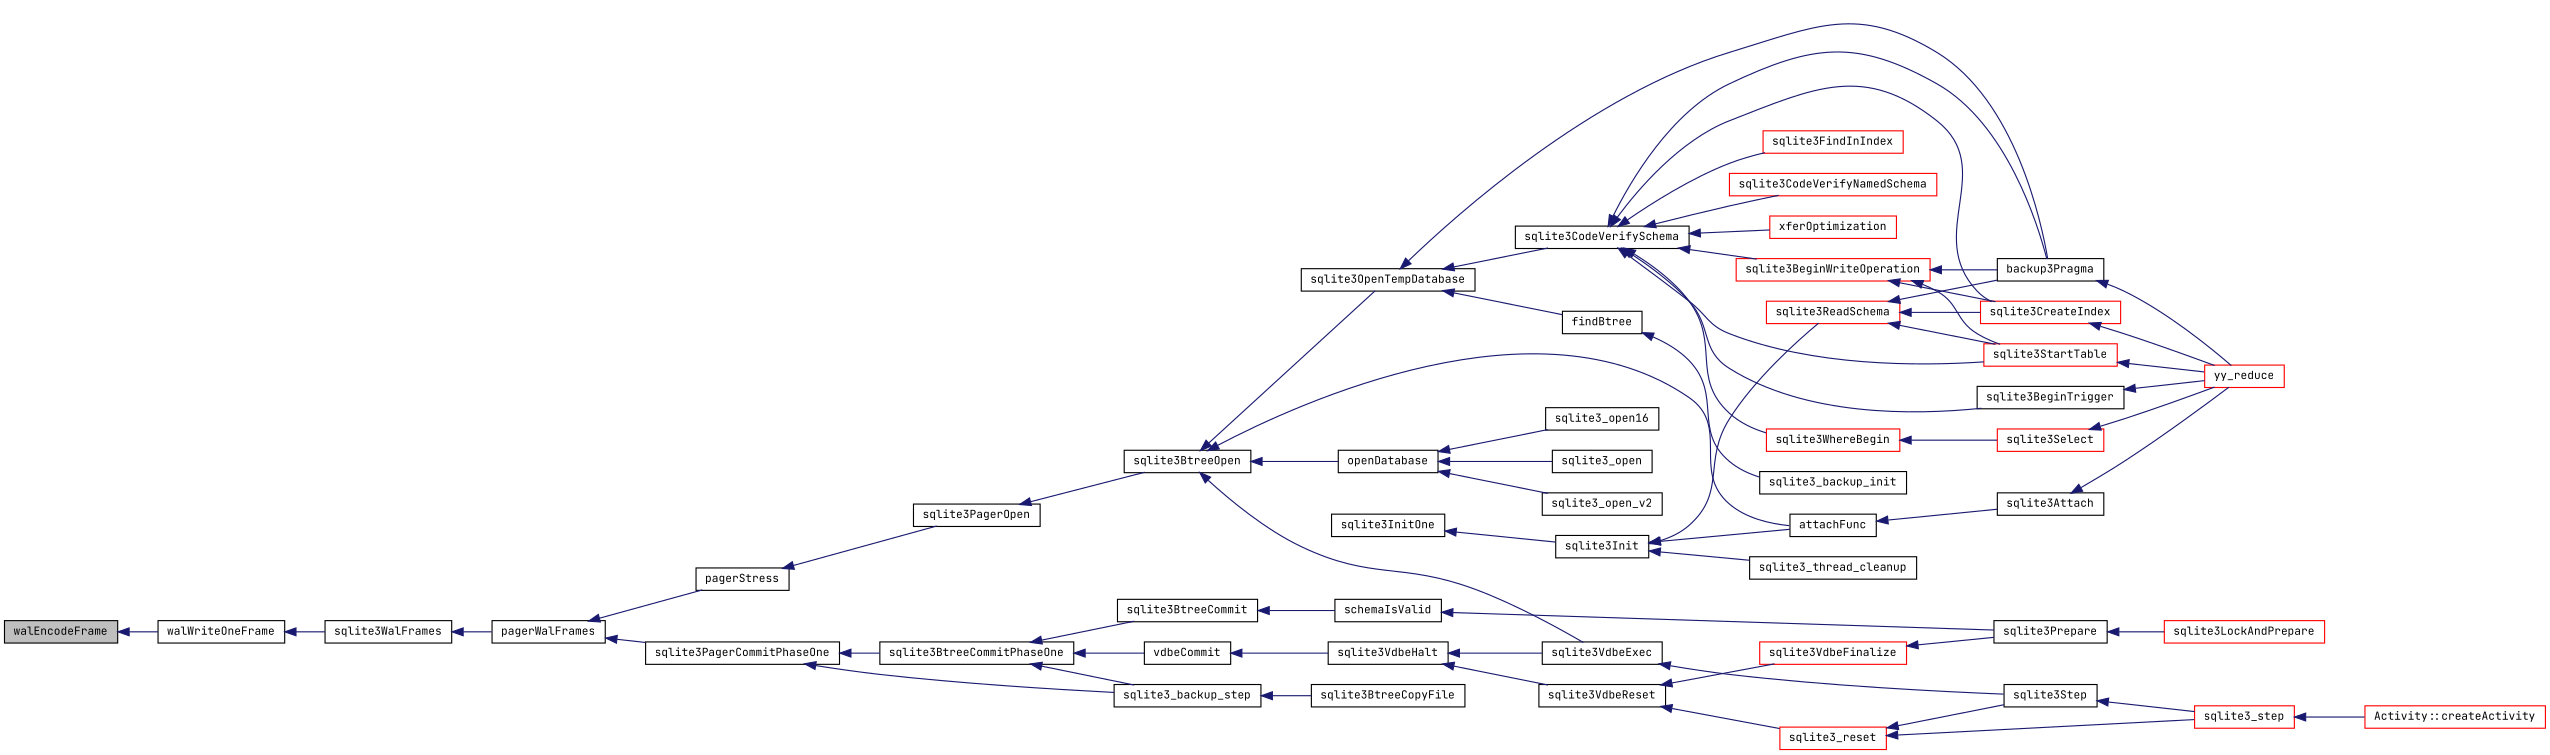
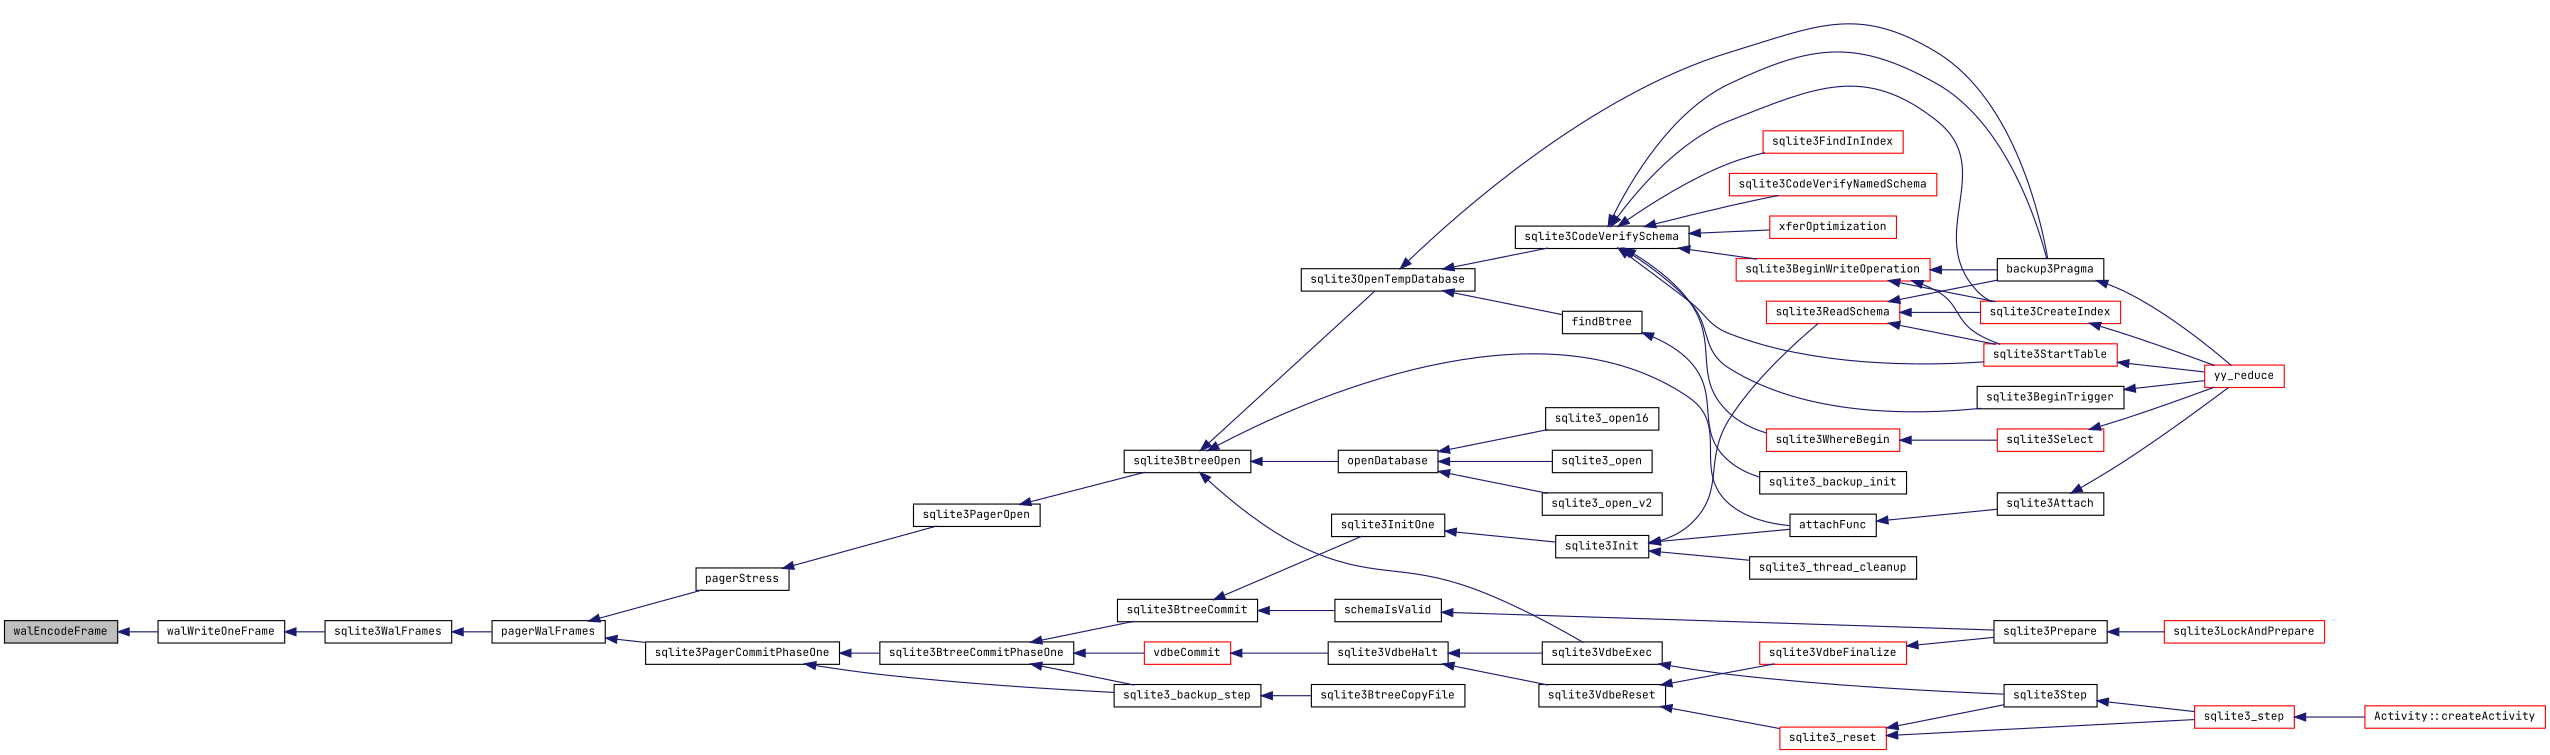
  digraph {
    fontname="JetBrains Mono"
    rankdir=LR
    node [color=black fillcolor=white fontname="JetBrains Mono" fontsize=10 shape=record style=filled]
    edge [color=midnightblue dir=back fontname="JetBrains Mono" fontsize=10 labelfontname=FreeSans labelfontsize=10 style=solid]
    n1 [fillcolor=grey75 fontcolor=black height=0.2 label=walEncodeFrame width=0.4]
    n2 [height=0.2 label=walWriteOneFrame width=0.4]
    n3 [height=0.2 label=sqlite3WalFrames width=0.4]
    n4 [height=0.2 label=pagerWalFrames width=0.4]
    n5 [height=0.2 label=pagerStress width=0.4]
    n6 [height=0.2 label=sqlite3PagerCommitPhaseOne width=0.4]
    n7 [height=0.2 label=sqlite3PagerOpen width=0.4]
    n8 [height=0.2 label=sqlite3BtreeCommitPhaseOne width=0.4]
    n9 [height=0.2 label=sqlite3_backup_step width=0.4]
    n10 [height=0.2 label=sqlite3BtreeOpen width=0.4]
    n11 [height=0.2 label=sqlite3VdbeExec width=0.4]
    n12 [height=0.2 label=attachFunc width=0.4]
    n13 [height=0.2 label=sqlite3OpenTempDatabase width=0.4]
    n14 [height=0.2 label=openDatabase width=0.4]
    n15 [height=0.2 label=sqlite3Step width=0.4]
    n16 [height=0.2 label=sqlite3Attach width=0.4]
    n17 [height=0.2 label=findBtree width=0.4]
    n18 [height=0.2 label=sqlite3CodeVerifySchema width=0.4]
    n19 [height=0.2 label=backup3Pragma width=0.4]
    n20 [height=0.2 label=sqlite3_open width=0.4]
    n21 [height=0.2 label=sqlite3_open_v2 width=0.4]
    n22 [height=0.2 label=sqlite3_open16 width=0.4]
    n23 [color=red height=0.2 label=sqlite3_step width=0.4]
    n24 [color=red height=0.2 label="Activity::createActivity" width=0.4]
    n25 [color=red height=0.2 label=yy_reduce width=0.4]
    n26 [height=0.2 label=sqlite3_backup_init width=0.4]
    n27 [color=red height=0.2 label=sqlite3FindInIndex width=0.4]
    n28 [color=red height=0.2 label=sqlite3StartTable width=0.4]
    n29 [color=red height=0.2 label=sqlite3CreateIndex width=0.4]
    n30 [color=red height=0.2 label=sqlite3CodeVerifyNamedSchema width=0.4]
    n31 [color=red height=0.2 label=sqlite3BeginWriteOperation width=0.4]
    n32 [color=red height=0.2 label=xferOptimization width=0.4]
    n33 [height=0.2 label=sqlite3BeginTrigger width=0.4]
    n34 [color=red height=0.2 label=sqlite3WhereBegin width=0.4]
    n35 [color=red height=0.2 label=sqlite3Select width=0.4]
    n36 [height=0.2 label=sqlite3BtreeCommit width=0.4]
-   n37 [height=0.2 label=vdbeCommit width=0.4]
+   n37 [color=red height=0.2 label=vdbeCommit width=0.4]
    n38 [height=0.2 label=sqlite3BtreeCopyFile width=0.4]
    n39 [height=0.2 label=sqlite3InitOne width=0.4]
    n40 [height=0.2 label=schemaIsValid width=0.4]
    n41 [height=0.2 label=sqlite3VdbeHalt width=0.4]
    n42 [height=0.2 label=sqlite3Init width=0.4]
    n43 [height=0.2 label=sqlite3Prepare width=0.4]
    n44 [color=red height=0.2 label=sqlite3ReadSchema width=0.4]
    n45 [height=0.2 label=sqlite3_thread_cleanup width=0.4]
    n46 [color=red height=0.2 label=sqlite3LockAndPrepare width=0.4]
    n47 [height=0.2 label=sqlite3VdbeReset width=0.4]
    n48 [color=red height=0.2 label=sqlite3VdbeFinalize width=0.4]
    n49 [color=red height=0.2 label=sqlite3_reset width=0.4]
    n1 -> n2
    n2 -> n3
    n3 -> n4
    n4 -> n5
    n4 -> n6
    n5 -> n7
    n6 -> n8
    n6 -> n9
    n7 -> n10
    n8 -> n9
    n8 -> n36
    n8 -> n37
    n9 -> n38
    n10 -> n11
    n10 -> n12
    n10 -> n13
    n10 -> n14
    n11 -> n15
    n12 -> n16
    n13 -> n17
    n13 -> n18
    n13 -> n19
    n14 -> n20
    n14 -> n21
    n14 -> n22
    n15 -> n23
    n16 -> n25
    n17 -> n26
    n18 -> n19
    n18 -> n27
    n18 -> n28
    n18 -> n29
    n18 -> n30
    n18 -> n31
    n18 -> n32
    n18 -> n33
    n18 -> n34
    n19 -> n25
    n23 -> n24
    n28 -> n25
    n29 -> n25
    n31 -> n19
    n31 -> n28
    n31 -> n29
    n33 -> n25
    n34 -> n35
    n35 -> n25
+   n36 -> n39
    n36 -> n40
    n37 -> n41
    n39 -> n42
    n40 -> n43
    n41 -> n11
    n41 -> n47
    n42 -> n12
    n42 -> n44
    n42 -> n45
    n43 -> n46
    n44 -> n19
    n44 -> n28
    n44 -> n29
    n47 -> n48
    n47 -> n49
    n48 -> n43
    n49 -> n15
    n49 -> n23
  }
